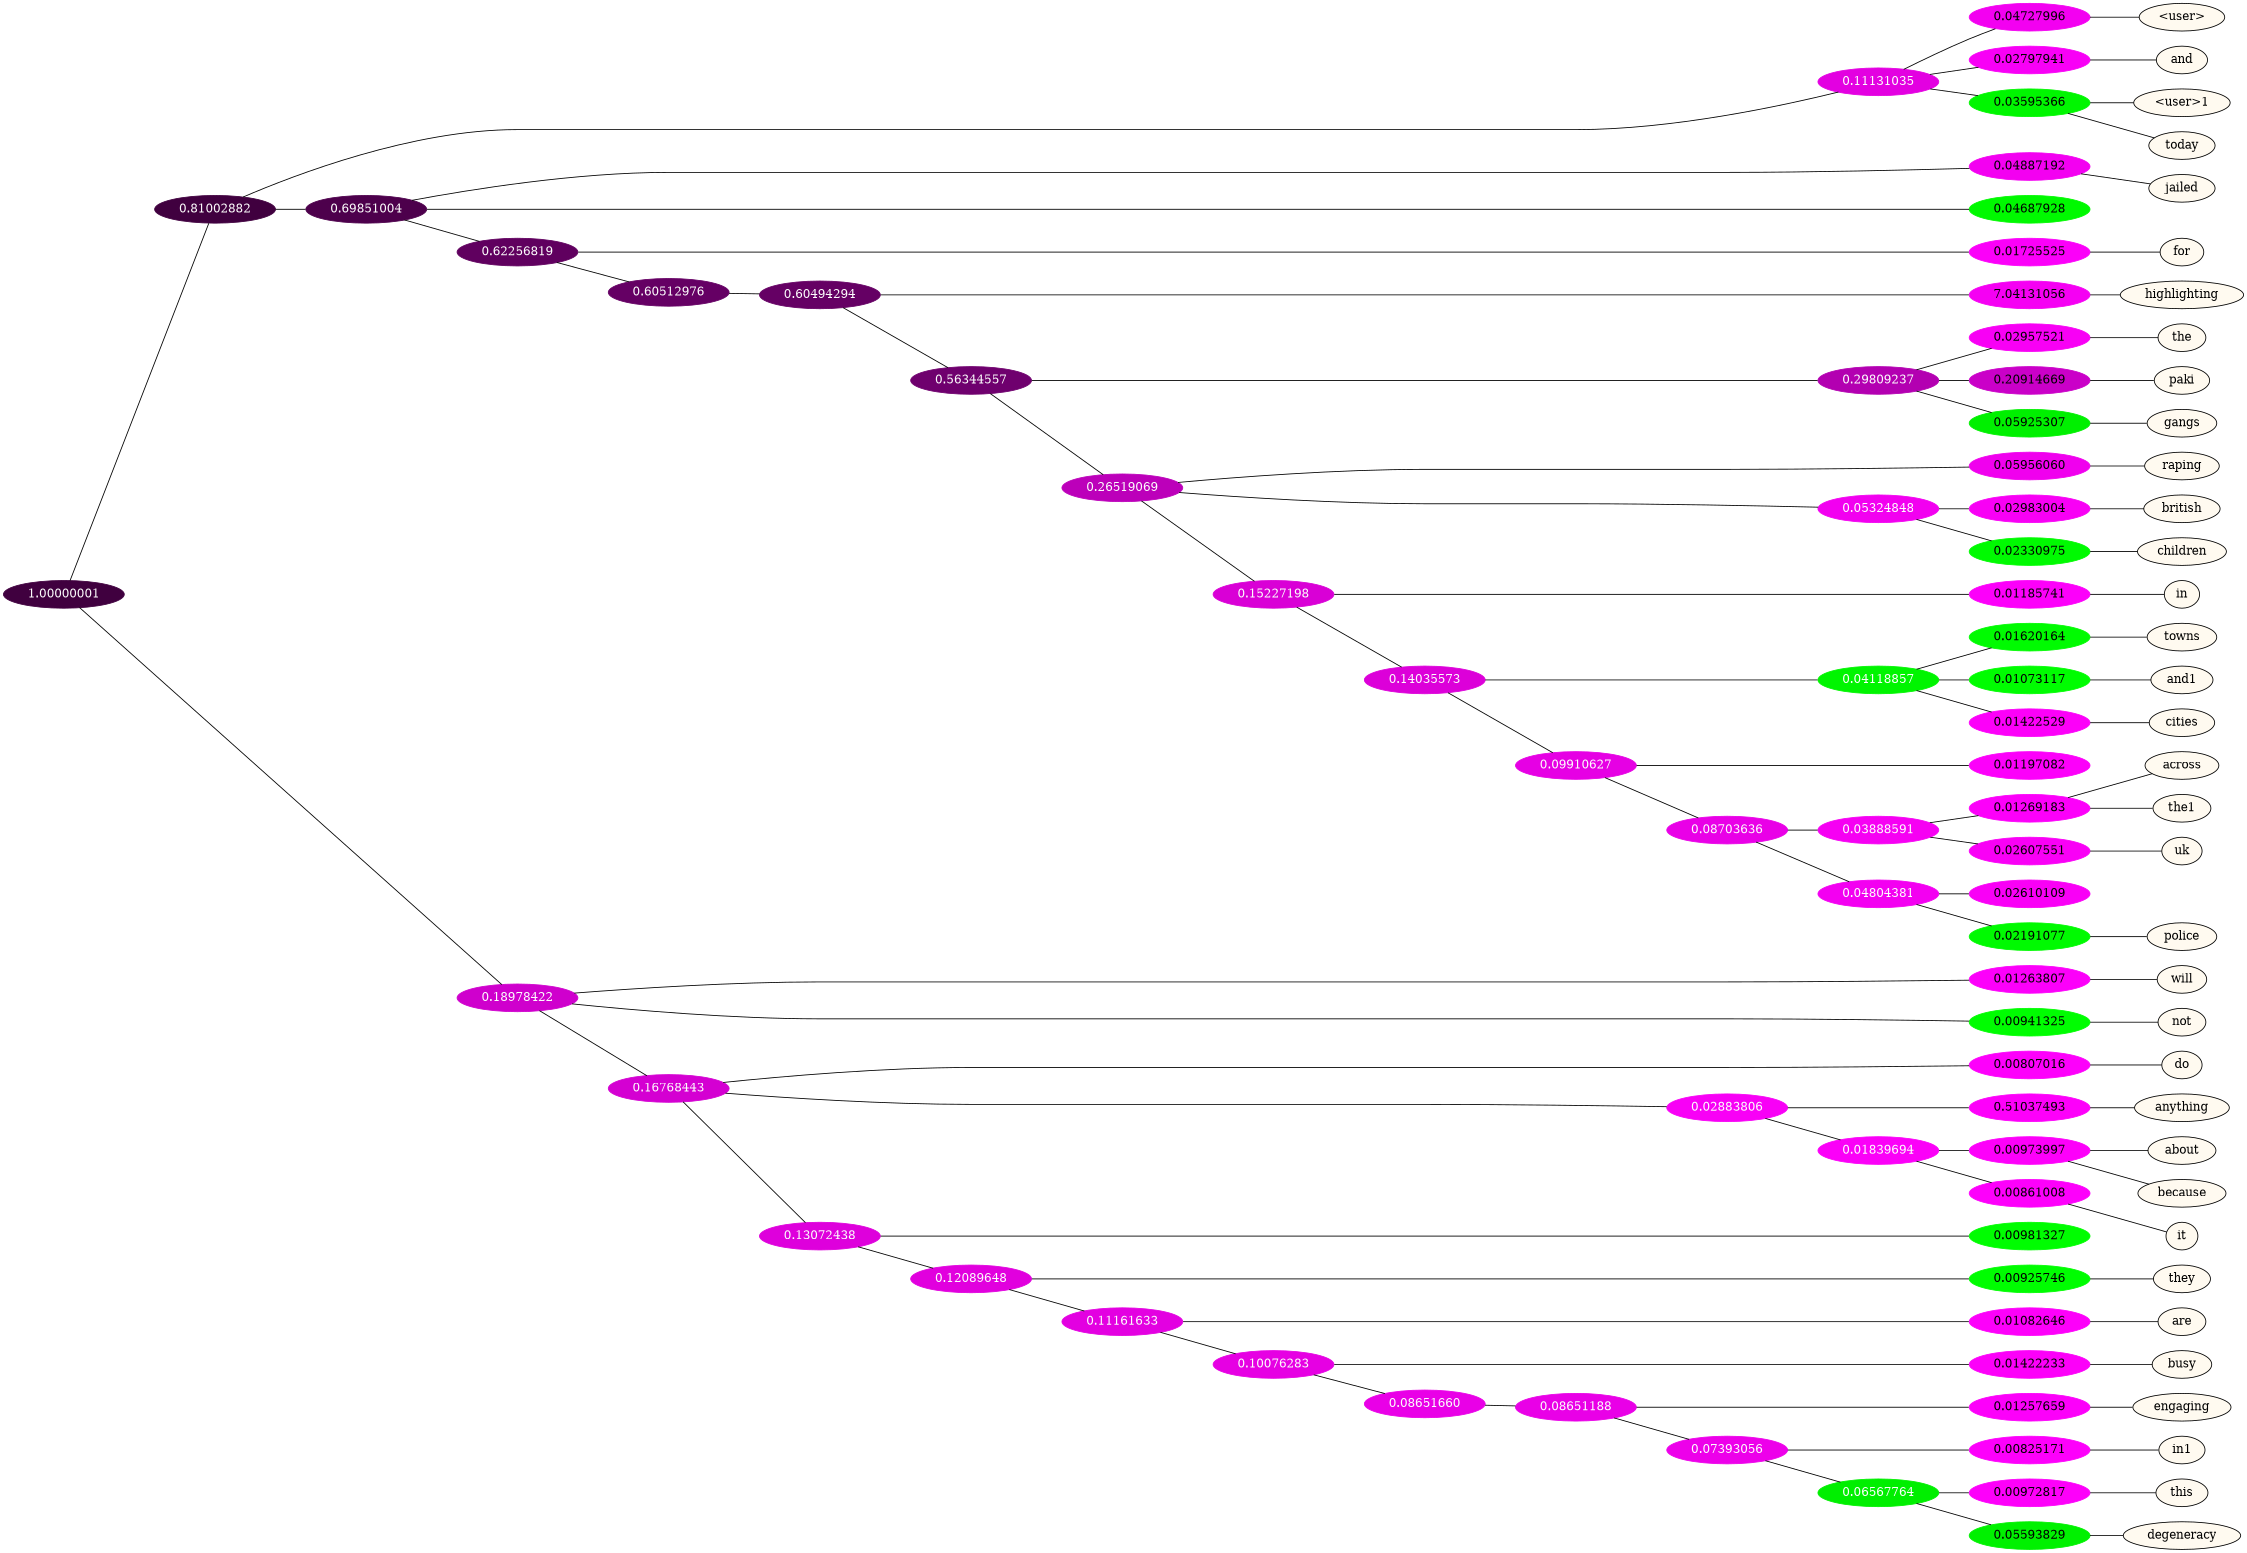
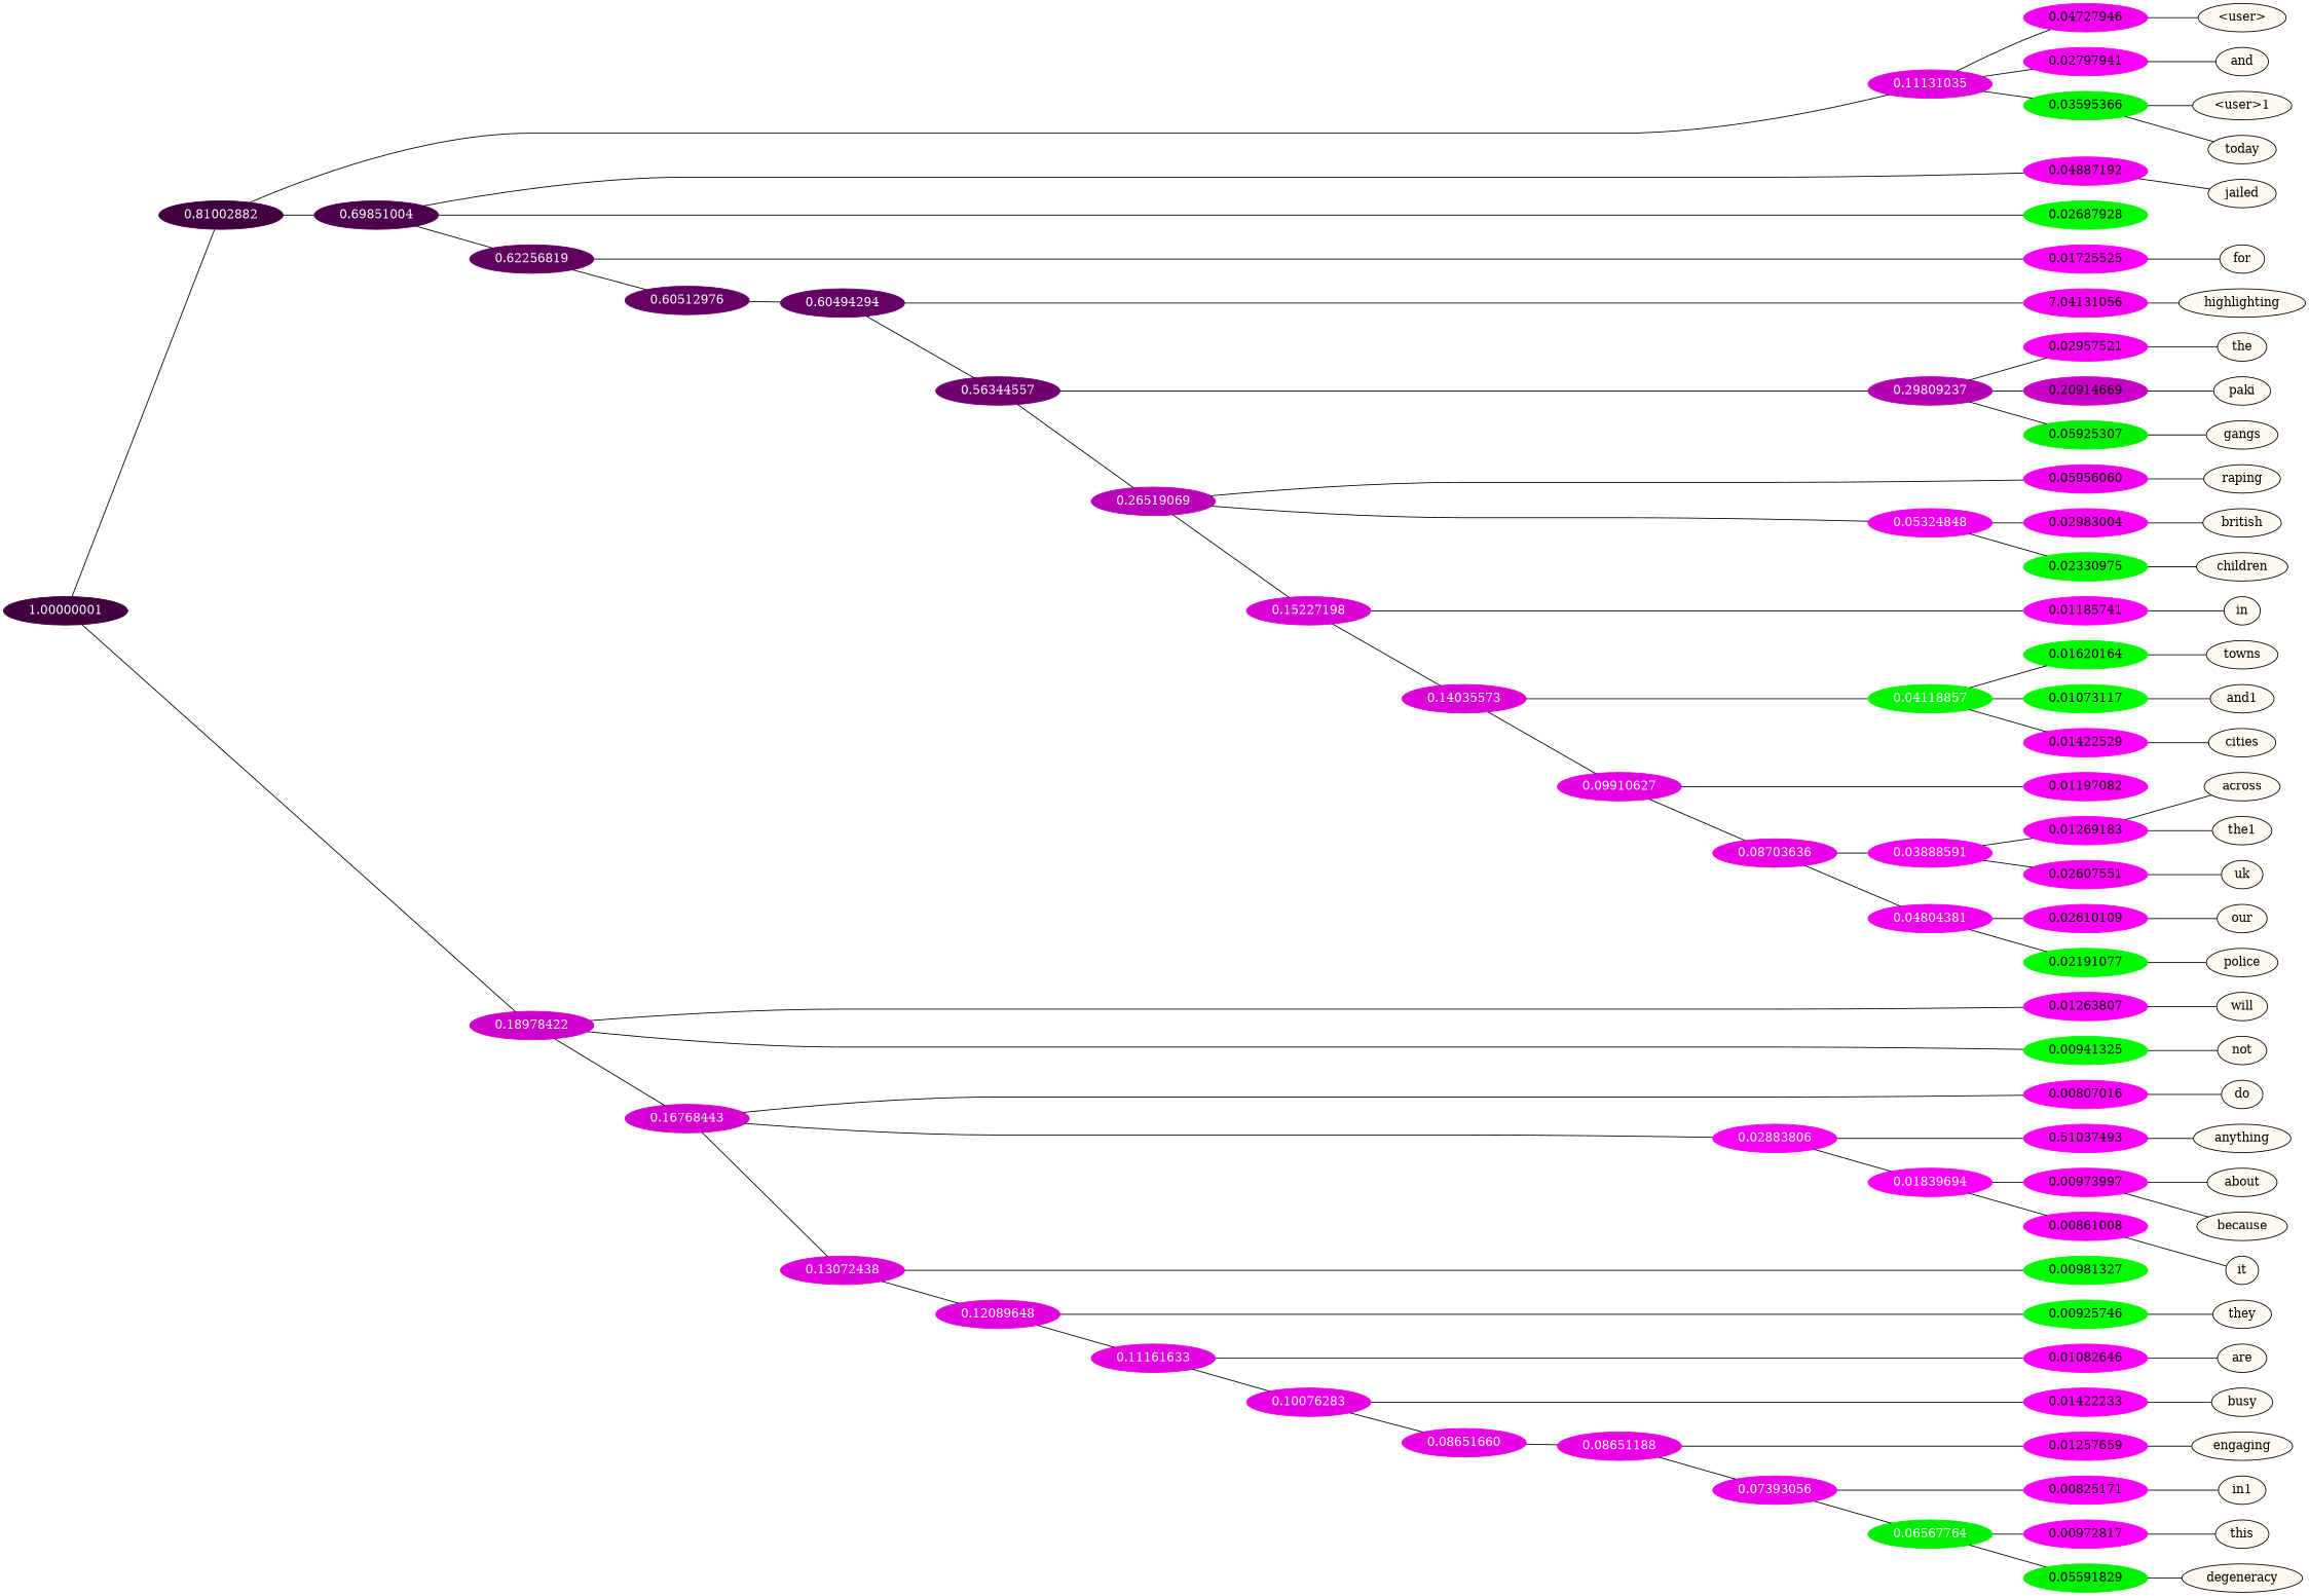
  graph {
    rankdir=LR
    node [color=black format=png nodesep=0.001 ordering=out overlap_scaling=0.01 ranksep=0.001 style=filled]
    n1 [fillcolor=floralwhite height=0.15 label="\<user\>" style="filled,solid" width=0.15]
    n2 [fillcolor=floralwhite height=0.15 label=and style="filled,solid" width=0.15]
    n3 [fillcolor=floralwhite height=0.15 label="\<user\>1" style="filled,solid" width=0.15]
    n4 [fillcolor=floralwhite height=0.15 label=jailed style="filled,solid" width=0.15]
    n5 [fillcolor=floralwhite height=0.15 label=today style="filled,solid" width=0.15]
    n6 [fillcolor=floralwhite height=0.15 label=for style="filled,solid" width=0.15]
    n7 [fillcolor=floralwhite height=0.15 label=highlighting style="filled,solid" width=0.15]
    n8 [fillcolor=floralwhite height=0.15 label=the style="filled,solid" width=0.15]
    n9 [fillcolor=floralwhite height=0.15 label=paki style="filled,solid" width=0.15]
    n10 [fillcolor=floralwhite height=0.15 label=gangs style="filled,solid" width=0.15]
    n11 [fillcolor=floralwhite height=0.15 label=raping style="filled,solid" width=0.15]
    n12 [fillcolor=floralwhite height=0.15 label=british style="filled,solid" width=0.15]
    n13 [fillcolor=floralwhite height=0.15 label=children style="filled,solid" width=0.15]
    n14 [fillcolor=floralwhite height=0.15 label=in style="filled,solid" width=0.15]
    n15 [fillcolor=floralwhite height=0.15 label=towns style="filled,solid" width=0.15]
    n16 [fillcolor=floralwhite height=0.15 label=and1 style="filled,solid" width=0.15]
    n17 [fillcolor=floralwhite height=0.15 label=cities style="filled,solid" width=0.15]
    n18 [fillcolor=floralwhite height=0.15 label=across style="filled,solid" width=0.15]
    n19 [fillcolor=floralwhite height=0.15 label=the1 style="filled,solid" width=0.15]
    n20 [fillcolor=floralwhite height=0.15 label=uk style="filled,solid" width=0.15]
+   n21 [fillcolor=floralwhite height=0.15 label=our style="filled,solid" width=0.15]
    n22 [fillcolor=floralwhite height=0.15 label=police style="filled,solid" width=0.15]
    n23 [fillcolor=floralwhite height=0.15 label=will style="filled,solid" width=0.15]
    n24 [fillcolor=floralwhite height=0.15 label=not style="filled,solid" width=0.15]
    n25 [fillcolor=floralwhite height=0.15 label=do style="filled,solid" width=0.15]
    n26 [fillcolor=floralwhite height=0.15 label=anything style="filled,solid" width=0.15]
    n27 [fillcolor=floralwhite height=0.15 label=about style="filled,solid" width=0.15]
    n28 [fillcolor=floralwhite height=0.15 label=it style="filled,solid" width=0.15]
    n29 [fillcolor=floralwhite height=0.15 label=because style="filled,solid" width=0.15]
    n30 [fillcolor=floralwhite height=0.15 label=they style="filled,solid" width=0.15]
    n31 [fillcolor=floralwhite height=0.15 label=are style="filled,solid" width=0.15]
    n32 [fillcolor=floralwhite height=0.15 label=busy style="filled,solid" width=0.15]
    n33 [fillcolor=floralwhite height=0.15 label=engaging style="filled,solid" width=0.15]
    n34 [fillcolor=floralwhite height=0.15 label=in1 style="filled,solid" width=0.15]
    n35 [fillcolor=floralwhite height=0.15 label=this style="filled,solid" width=0.15]
    n36 [fillcolor=floralwhite height=0.15 label=degeneracy style="filled,solid" width=0.15]
-   n37 [color="0.835 1.000 0.953" fontcolor=black height=0.15 label=0.04727996 width=0.15]
+   n37 [color="0.835 1.000 0.953" fontcolor=black height=0.15 label=0.04727946 width=0.15]
    n38 [color="0.835 1.000 0.972" fontcolor=black height=0.15 label=0.02797941 width=0.15]
    n39 [color="0.334 1.000 0.964" fontcolor=black height=0.15 label=0.03595366 width=0.15]
    n40 [color="0.835 1.000 0.951" fontcolor=black height=0.15 label=0.04887192 width=0.15]
-   n41 [color="0.334 1.000 0.973" fontcolor=black height=0.15 label=0.04687928 width=0.15]
+   n41 [color="0.334 1.000 0.973" fontcolor=black height=0.15 label=0.02687928 width=0.15]
    n42 [color="0.835 1.000 0.983" fontcolor=black height=0.15 label=0.01725525 width=0.15]
    n43 [color="0.835 1.000 0.959" fontcolor=black height=0.15 label=7.04131056 width=0.15]
    n44 [color="0.835 1.000 0.970" fontcolor=black height=0.15 label=0.02957521 width=0.15]
    n45 [color="0.835 1.000 0.791" fontcolor=black height=0.15 label=0.20914669 width=0.15]
    n46 [color="0.334 1.000 0.941" fontcolor=black height=0.15 label=0.05925307 width=0.15]
    n47 [color="0.835 1.000 0.940" fontcolor=black height=0.15 label=0.05956060 width=0.15]
    n48 [color="0.835 1.000 0.970" fontcolor=black height=0.15 label=0.02983004 width=0.15]
    n49 [color="0.334 1.000 0.977" fontcolor=black height=0.15 label=0.02330975 width=0.15]
    n50 [color="0.835 1.000 0.988" fontcolor=black height=0.15 label=0.01185741 width=0.15]
    n51 [color="0.334 1.000 0.984" fontcolor=black height=0.15 label=0.01620164 width=0.15]
    n52 [color="0.334 1.000 0.989" fontcolor=black height=0.15 label=0.01073117 width=0.15]
    n53 [color="0.835 1.000 0.986" fontcolor=black height=0.15 label=0.01422529 width=0.15]
    n54 [color="0.835 1.000 0.988" fontcolor=black height=0.15 label=0.01197082 width=0.15]
    n55 [color="0.835 1.000 0.987" fontcolor=black height=0.15 label=0.01269183 width=0.15]
    n56 [color="0.835 1.000 0.974" fontcolor=black height=0.15 label=0.02607551 width=0.15]
    n57 [color="0.835 1.000 0.974" fontcolor=black height=0.15 label=0.02610109 width=0.15]
    n58 [color="0.334 1.000 0.978" fontcolor=black height=0.15 label=0.02191077 width=0.15]
    n59 [color="0.835 1.000 0.987" fontcolor=black height=0.15 label=0.01263807 width=0.15]
    n60 [color="0.334 1.000 0.991" fontcolor=black height=0.15 label=0.00941325 width=0.15]
    n61 [color="0.835 1.000 0.992" fontcolor=black height=0.15 label=0.00807016 width=0.15]
    n62 [color="0.835 1.000 0.990" fontcolor=black height=0.15 label=0.51037493 width=0.15]
    n63 [color="0.835 1.000 0.990" fontcolor=black height=0.15 label=0.00973997 width=0.15]
    n64 [color="0.835 1.000 0.991" fontcolor=black height=0.15 label=0.00861008 width=0.15]
    n65 [color="0.334 1.000 0.990" fontcolor=black height=0.15 label=0.00981327 width=0.15]
    n66 [color="0.334 1.000 0.991" fontcolor=black height=0.15 label=0.00925746 width=0.15]
    n67 [color="0.835 1.000 0.989" fontcolor=black height=0.15 label=0.01082646 width=0.15]
    n68 [color="0.835 1.000 0.986" fontcolor=black height=0.15 label=0.01422233 width=0.15]
    n69 [color="0.835 1.000 0.987" fontcolor=black height=0.15 label=0.01257659 width=0.15]
    n70 [color="0.835 1.000 0.992" fontcolor=black height=0.15 label=0.00825171 width=0.15]
    n71 [color="0.835 1.000 0.990" fontcolor=black height=0.15 label=0.00972817 width=0.15]
-   n72 [color="0.334 1.000 0.944" fontcolor=black height=0.15 label=0.05593829 width=0.15]
+   n72 [color="0.334 1.000 0.944" fontcolor=black height=0.15 label=0.05591829 width=0.15]
    n73 [color="0.835 1.000 0.250" fontcolor=grey99 height=0.15 label=1.00000001 width=0.15]
    n74 [color="0.835 1.000 0.250" fontcolor=grey99 height=0.15 label=0.81002882 width=0.15]
    n75 [color="0.835 1.000 0.810" fontcolor=grey99 height=0.15 label=0.18978422 width=0.15]
    n76 [color="0.835 1.000 0.889" fontcolor=grey99 height=0.15 label=0.11131035 width=0.15]
    n77 [color="0.835 1.000 0.301" fontcolor=grey99 height=0.15 label=0.69851004 width=0.15]
    n78 [color="0.835 1.000 0.832" fontcolor=grey99 height=0.15 label=0.16768443 width=0.15]
    n79 [color="0.835 1.000 0.377" fontcolor=grey99 height=0.15 label=0.62256819 width=0.15]
    n80 [color="0.835 1.000 0.971" fontcolor=grey99 height=0.15 label=0.02883806 width=0.15]
    n81 [color="0.835 1.000 0.869" fontcolor=grey99 height=0.15 label=0.13072438 width=0.15]
    n82 [color="0.835 1.000 0.395" fontcolor=grey99 height=0.15 label=0.60512976 width=0.15]
    n83 [color="0.835 1.000 0.982" fontcolor=grey99 height=0.15 label=0.01839694 width=0.15]
    n84 [color="0.835 1.000 0.879" fontcolor=grey99 height=0.15 label=0.12089648 width=0.15]
    n85 [color="0.835 1.000 0.395" fontcolor=grey99 height=0.15 label=0.60494294 width=0.15]
    n86 [color="0.835 1.000 0.888" fontcolor=grey99 height=0.15 label=0.11161633 width=0.15]
    n87 [color="0.835 1.000 0.437" fontcolor=grey99 height=0.15 label=0.56344557 width=0.15]
    n88 [color="0.835 1.000 0.899" fontcolor=grey99 height=0.15 label=0.10076283 width=0.15]
    n89 [color="0.835 1.000 0.702" fontcolor=grey99 height=0.15 label=0.29809237 width=0.15]
    n90 [color="0.835 1.000 0.735" fontcolor=grey99 height=0.15 label=0.26519069 width=0.15]
    n91 [color="0.835 1.000 0.913" fontcolor=grey99 height=0.15 label=0.08651660 width=0.15]
    n92 [color="0.835 1.000 0.947" fontcolor=grey99 height=0.15 label=0.05324848 width=0.15]
    n93 [color="0.835 1.000 0.848" fontcolor=grey99 height=0.15 label=0.15227198 width=0.15]
    n94 [color="0.835 1.000 0.913" fontcolor=grey99 height=0.15 label=0.08651188 width=0.15]
    n95 [color="0.835 1.000 0.860" fontcolor=grey99 height=0.15 label=0.14035573 width=0.15]
    n96 [color="0.835 1.000 0.926" fontcolor=grey99 height=0.15 label=0.07393056 width=0.15]
    n97 [color="0.334 1.000 0.959" fontcolor=grey99 height=0.15 label=0.04118857 width=0.15]
    n98 [color="0.835 1.000 0.901" fontcolor=grey99 height=0.15 label=0.09910627 width=0.15]
    n99 [color="0.334 1.000 0.934" fontcolor=grey99 height=0.15 label=0.06567764 width=0.15]
    n100 [color="0.835 1.000 0.913" fontcolor=grey99 height=0.15 label=0.08703636 width=0.15]
    n101 [color="0.835 1.000 0.961" fontcolor=grey99 height=0.15 label=0.03888591 width=0.15]
    n102 [color="0.835 1.000 0.952" fontcolor=grey99 height=0.15 label=0.04804381 width=0.15]
    subgraph sub_1 {
      rank=same
      n1
      n2
      n3
      n4
      n5
      n6
      n7
      n8
      n9
      n10
      n11
      n12
      n13
      n14
      n15
      n16
      n17
      n18
      n19
      n20
+     n21
      n22
      n23
      n24
      n25
      n26
      n27
      n28
      n29
      n30
      n31
      n32
      n33
      n34
      n35
      n36
    }
    subgraph sub_2 {
      rank=same
      n37
      n38
      n39
      n40
      n41
      n42
      n43
      n44
      n45
      n46
      n47
      n48
      n49
      n50
      n51
      n52
      n53
      n54
      n55
      n56
      n57
      n58
      n59
      n60
      n61
      n62
      n63
      n64
      n65
      n66
      n67
      n68
      n69
      n70
      n71
      n72
    }
    n37 -- n1
    n38 -- n2
    n39 -- n3
    n39 -- n5
    n40 -- n4
    n42 -- n6
    n43 -- n7
    n44 -- n8
    n45 -- n9
    n46 -- n10
    n47 -- n11
    n48 -- n12
    n49 -- n13
    n50 -- n14
    n51 -- n15
    n52 -- n16
    n53 -- n17
    n55 -- n18
    n55 -- n19
    n56 -- n20
+   n57 -- n21
    n58 -- n22
    n59 -- n23
    n60 -- n24
    n61 -- n25
    n62 -- n26
    n63 -- n27
    n63 -- n29
    n64 -- n28
    n66 -- n30
    n67 -- n31
    n68 -- n32
    n69 -- n33
    n70 -- n34
    n71 -- n35
    n72 -- n36
    n73 -- n74
    n73 -- n75
    n74 -- n76
    n74 -- n77
    n75 -- n59
    n75 -- n60
    n75 -- n78
    n76 -- n37
    n76 -- n38
    n76 -- n39
    n77 -- n40
    n77 -- n41
    n77 -- n79
    n78 -- n61
    n78 -- n80
    n78 -- n81
    n79 -- n42
    n79 -- n82
    n80 -- n62
    n80 -- n83
    n81 -- n65
    n81 -- n84
    n82 -- n85
    n83 -- n63
    n83 -- n64
    n84 -- n66
    n84 -- n86
    n85 -- n43
    n85 -- n87
    n86 -- n67
    n86 -- n88
    n87 -- n89
    n87 -- n90
    n88 -- n68
    n88 -- n91
    n89 -- n44
    n89 -- n45
    n89 -- n46
    n90 -- n47
    n90 -- n92
    n90 -- n93
    n91 -- n94
    n92 -- n48
    n92 -- n49
    n93 -- n50
    n93 -- n95
    n94 -- n69
    n94 -- n96
    n95 -- n97
    n95 -- n98
    n96 -- n70
    n96 -- n99
    n97 -- n51
    n97 -- n52
    n97 -- n53
    n98 -- n54
    n98 -- n100
    n99 -- n71
    n99 -- n72
    n100 -- n101
    n100 -- n102
    n101 -- n55
    n101 -- n56
    n102 -- n57
    n102 -- n58
  }
